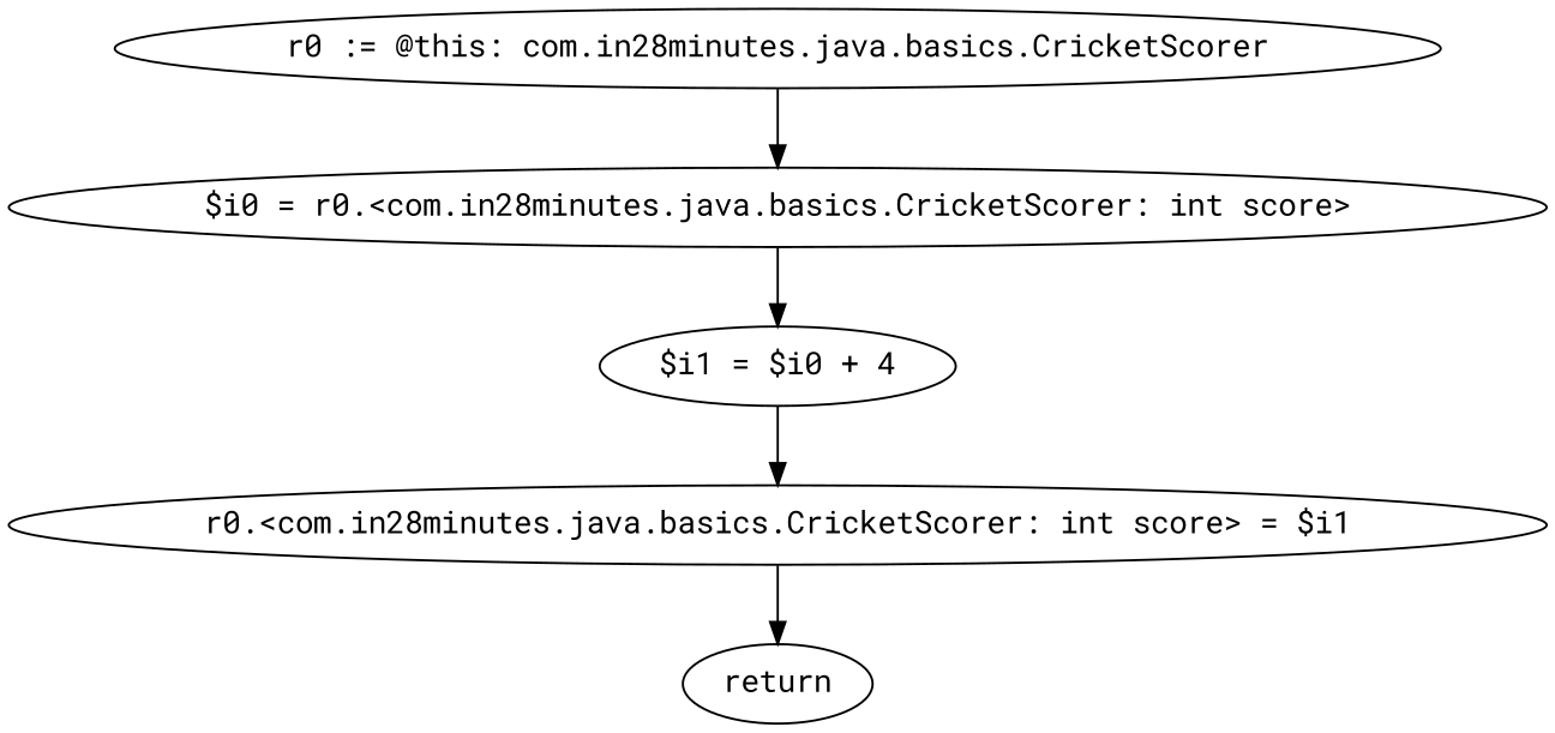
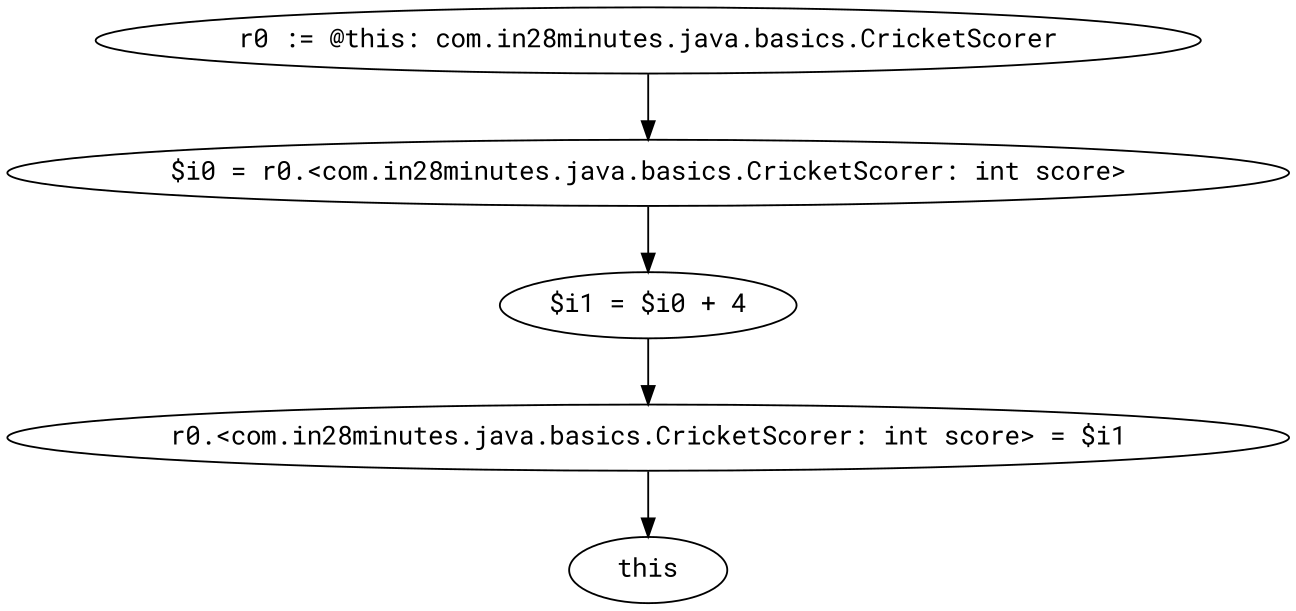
  digraph {
    fontname="Roboto Mono"
    node [fontname="Roboto Mono"]
    edge [fontname="Roboto Mono"]
    "r0 := @this: com.in28minutes.java.basics.CricketScorer"
    "$i0 = r0.<com.in28minutes.java.basics.CricketScorer: int score>"
    "$i1 = $i0 + 4"
    "r0.<com.in28minutes.java.basics.CricketScorer: int score> = $i1"
-   return
+   return [label=this]
    "r0 := @this: com.in28minutes.java.basics.CricketScorer" -> "$i0 = r0.<com.in28minutes.java.basics.CricketScorer: int score>"
    "$i0 = r0.<com.in28minutes.java.basics.CricketScorer: int score>" -> "$i1 = $i0 + 4"
    "$i1 = $i0 + 4" -> "r0.<com.in28minutes.java.basics.CricketScorer: int score> = $i1"
    "r0.<com.in28minutes.java.basics.CricketScorer: int score> = $i1" -> return
  }
